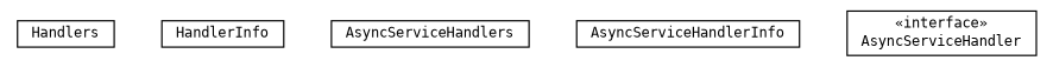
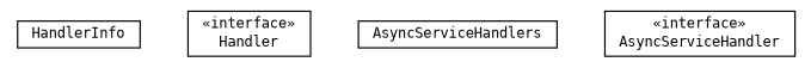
  digraph {
    nodesep=0.25
    ranksep=0.5
    fontname="DejaVu Sans Mono"
    node [fontcolor=black fontname="DejaVu Sans Mono" fontsize=10.0 shape=plaintext]
-   n1 [label=<<table title="context.arch.handler.Handlers" border="0" cellborder="1" cellspacing="0" cellpadding="2" port="p" href="./Handlers.html"> 		<tr><td><table border="0" cellspacing="0" cellpadding="1"> <tr><td align="center" balign="center"> Handlers </td></tr> 		</table></td></tr> 		</table>>]
    n2 [label=<<table title="context.arch.handler.HandlerInfo" border="0" cellborder="1" cellspacing="0" cellpadding="2" port="p" href="./HandlerInfo.html"> 		<tr><td><table border="0" cellspacing="0" cellpadding="1"> <tr><td align="center" balign="center"> HandlerInfo </td></tr> 		</table></td></tr> 		</table>>]
+   n3 [label=<<table title="context.arch.handler.Handler" border="0" cellborder="1" cellspacing="0" cellpadding="2" port="p" href="./Handler.html"> 		<tr><td><table border="0" cellspacing="0" cellpadding="1"> <tr><td align="center" balign="center"> &#171;interface&#187; </td></tr> <tr><td align="center" balign="center"> Handler </td></tr> 		</table></td></tr> 		</table>>]
    n4 [label=<<table title="context.arch.handler.AsyncServiceHandlers" border="0" cellborder="1" cellspacing="0" cellpadding="2" port="p" href="./AsyncServiceHandlers.html"> 		<tr><td><table border="0" cellspacing="0" cellpadding="1"> <tr><td align="center" balign="center"> AsyncServiceHandlers </td></tr> 		</table></td></tr> 		</table>>]
-   n5 [label=<<table title="context.arch.handler.AsyncServiceHandlerInfo" border="0" cellborder="1" cellspacing="0" cellpadding="2" port="p" href="./AsyncServiceHandlerInfo.html"> 		<tr><td><table border="0" cellspacing="0" cellpadding="1"> <tr><td align="center" balign="center"> AsyncServiceHandlerInfo </td></tr> 		</table></td></tr> 		</table>>]
    n6 [label=<<table title="context.arch.handler.AsyncServiceHandler" border="0" cellborder="1" cellspacing="0" cellpadding="2" port="p" href="./AsyncServiceHandler.html"> 		<tr><td><table border="0" cellspacing="0" cellpadding="1"> <tr><td align="center" balign="center"> &#171;interface&#187; </td></tr> <tr><td align="center" balign="center"> AsyncServiceHandler </td></tr> 		</table></td></tr> 		</table>>]
  }
